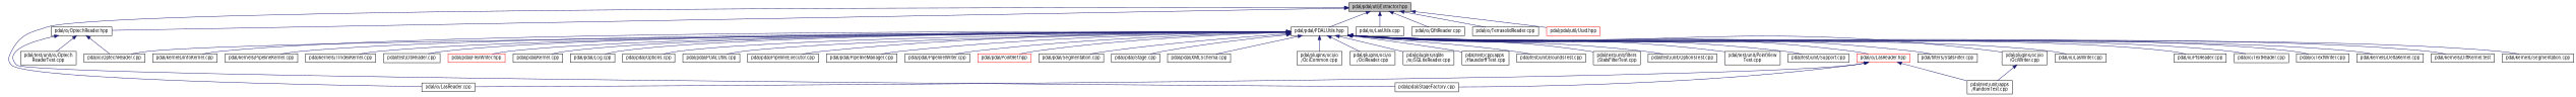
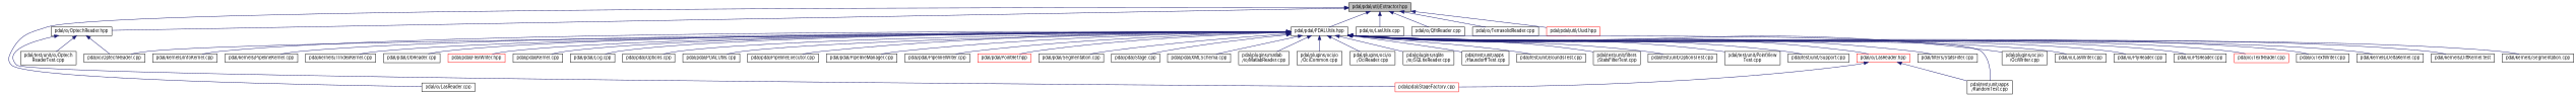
  digraph {
    fontname=Inter
    node [color=black fillcolor=white fontname=Inter fontsize=10 shape=record style=filled]
    edge [color=midnightblue dir=back fontname=Inter fontsize=10 labelfontname=Helvetica labelfontsize=10 style=solid]
    n1 [fillcolor=grey75 fontcolor=black height=0.2 label="pdal/pdal/util/Extractor.hpp" width=0.4]
    n2 [height=0.2 label="pdal/io/LasReader.cpp" width=0.4]
    n3 [height=0.2 label="pdal/io/LasUtils.cpp" width=0.4]
    n4 [height=0.2 label="pdal/io/OptechReader.hpp" width=0.4]
    n5 [height=0.2 label="pdal/io/QfitReader.cpp" width=0.4]
    n6 [height=0.2 label="pdal/io/TerrasolidReader.cpp" width=0.4]
    n7 [height=0.2 label="pdal/pdal/PDALUtils.hpp" width=0.4]
    n8 [color=red height=0.2 label="pdal/pdal/util/Uuid.hpp" width=0.4]
    n9 [height=0.2 label="pdal/io/OptechReader.cpp" width=0.4]
-   n10 [height=0.2 label="pdal/pdal/StageFactory.cpp" width=0.4]
+   n10 [color=red height=0.2 label="pdal/pdal/StageFactory.cpp" width=0.4]
    n11 [height=0.2 label="pdal/test/unit/io/Optech\lReaderTest.cpp" width=0.4]
    n12 [height=0.2 label="pdal/filters/StatsFilter.cpp" width=0.4]
    n13 [color=red height=0.2 label="pdal/io/LasReader.hpp" width=0.4]
    n14 [height=0.2 label="pdal/test/unit/apps\l/RandomTest.cpp" width=0.4]
    n15 [height=0.2 label="pdal/io/LasWriter.cpp" width=0.4]
+   n16 [height=0.2 label="pdal/io/PlyReader.cpp" width=0.4]
    n17 [height=0.2 label="pdal/io/PtsReader.cpp" width=0.4]
-   n18 [height=0.2 label="pdal/io/TextReader.cpp" width=0.4]
+   n18 [color=red height=0.2 label="pdal/io/TextReader.cpp" width=0.4]
    n19 [height=0.2 label="pdal/io/TextWriter.cpp" width=0.4]
    n20 [height=0.2 label="pdal/kernels/DeltaKernel.cpp" width=0.4]
    n21 [height=0.2 label="pdal/kernels/DiffKernel.test" width=0.4]
    n22 [height=0.2 label="pdal/kernels/Segmentation.cpp" width=0.4]
    n23 [height=0.2 label="pdal/kernels/InfoKernel.cpp" width=0.4]
    n24 [height=0.2 label="pdal/kernels/PipelineKernel.cpp" width=0.4]
    n25 [height=0.2 label="pdal/kernels/TIndexKernel.cpp" width=0.4]
-   n26 [height=0.2 label="pdal/test/DbReader.cpp" width=0.4]
+   n26 [height=0.2 label="pdal/pdal/DbReader.cpp" width=0.4]
    n27 [color=red height=0.2 label="pdal/pdal/FlexWriter.hpp" width=0.4]
    n28 [height=0.2 label="pdal/pdal/Kernel.cpp" width=0.4]
    n29 [height=0.2 label="pdal/pdal/Log.cpp" width=0.4]
    n30 [height=0.2 label="pdal/pdal/Options.cpp" width=0.4]
    n31 [height=0.2 label="pdal/pdal/PDALUtils.cpp" width=0.4]
    n32 [height=0.2 label="pdal/pdal/PipelineExecutor.cpp" width=0.4]
    n33 [height=0.2 label="pdal/pdal/PipelineManager.cpp" width=0.4]
    n34 [height=0.2 label="pdal/pdal/PipelineWriter.cpp" width=0.4]
    n35 [color=red height=0.2 label="pdal/pdal/PointRef.hpp" width=0.4]
    n36 [height=0.2 label="pdal/pdal/Segmentation.cpp" width=0.4]
    n37 [height=0.2 label="pdal/pdal/Stage.cpp" width=0.4]
    n38 [height=0.2 label="pdal/pdal/XMLSchema.cpp" width=0.4]
+   n39 [height=0.2 label="pdal/plugins/matlab\l/io/MatlabReader.cpp" width=0.4]
    n40 [height=0.2 label="pdal/plugins/oci/io\l/OciCommon.cpp" width=0.4]
    n41 [height=0.2 label="pdal/plugins/oci/io\l/OciReader.cpp" width=0.4]
    n42 [height=0.2 label="pdal/plugins/oci/io\l/OciWriter.cpp" width=0.4]
    n43 [height=0.2 label="pdal/plugins/sqlite\l/io/SQLiteReader.cpp" width=0.4]
-   n44 [height=0.2 label="pdal/test/cpp/apps\l/HausdorffTest.cpp" width=0.4]
+   n44 [height=0.2 label="pdal/test/unit/apps\l/HausdorffTest.cpp" width=0.4]
    n45 [height=0.2 label="pdal/test/unit/BoundsTest.cpp" width=0.4]
    n46 [height=0.2 label="pdal/test/unit/filters\l/StatsFilterTest.cpp" width=0.4]
    n47 [height=0.2 label="pdal/test/unit/OptionsTest.cpp" width=0.4]
    n48 [height=0.2 label="pdal/test/unit/PointView\lTest.cpp" width=0.4]
    n49 [height=0.2 label="pdal/test/unit/Support.cpp" width=0.4]
    n1 -> n2
    n1 -> n3
    n1 -> n4
    n1 -> n5
    n1 -> n6
    n1 -> n7
    n1 -> n8
    n4 -> n9
    n4 -> n10
    n4 -> n11
    n7 -> n9
    n7 -> n12
    n7 -> n13
-   n42 -> n14
+   n7 -> n14
    n7 -> n15
+   n7 -> n16
    n7 -> n17
    n7 -> n18
    n7 -> n19
    n7 -> n20
    n7 -> n21
    n7 -> n22
    n7 -> n23
    n7 -> n24
    n7 -> n25
    n7 -> n26
    n7 -> n27
    n7 -> n28
    n7 -> n29
    n7 -> n30
    n7 -> n31
    n7 -> n32
    n7 -> n33
    n7 -> n34
    n7 -> n35
    n7 -> n36
    n7 -> n37
    n7 -> n38
+   n7 -> n39
    n7 -> n40
    n7 -> n41
    n7 -> n42
    n7 -> n43
    n7 -> n44
    n7 -> n45
    n7 -> n46
    n7 -> n47
    n7 -> n48
    n7 -> n49
-   n13 -> n2
    n13 -> n10
    n13 -> n14
  }
